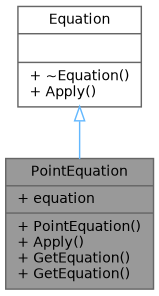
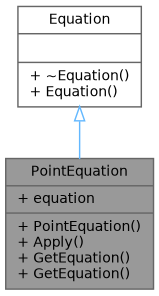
  digraph {
    node [color=gray40 fontname=Helvetica fontsize=10 shape=record style=filled]
    n1 [fillcolor=grey60 fontcolor=black height=0.2 label="{PointEquation\n|+ equation\l|+ PointEquation()\l+ Apply()\l+ GetEquation()\l+ GetEquation()\l}" width=0.4]
-   n2 [fillcolor=white height=0.2 label="{Equation\n||+ ~Equation()\l+ Apply()\l}" width=0.4]
+   n2 [fillcolor=white height=0.2 label="{Equation\n||+ ~Equation()\l+ Equation()\l}" width=0.4]
    n2 -> n1 [arrowtail=onormal color=steelblue1 dir=back fontname=Helvetica fontsize=10 labelfontname=Helvetica labelfontsize=10 style=solid]
  }
